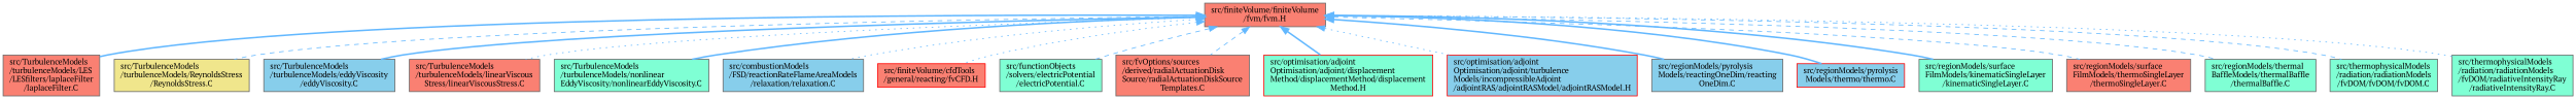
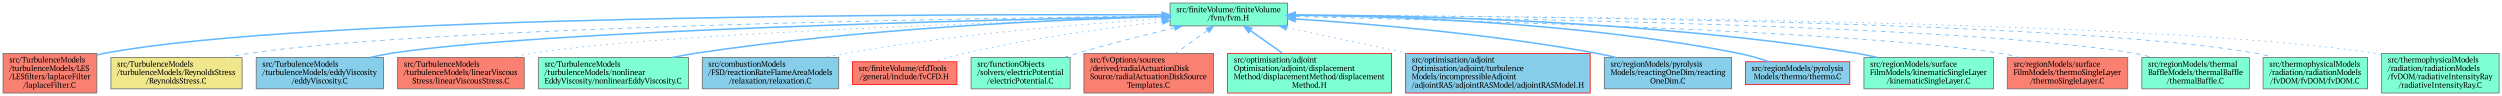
  digraph {
    fontname="PT Serif"
    node [color=grey40 fillcolor=aquamarine fontname="PT Serif" fontsize=10 shape=box style=filled]
    edge [color=steelblue1 dir=back fontname="PT Serif" fontsize=10 labelfontname=Helvetica labelfontsize=10 style=bold]
-   n1 [color=gray40 fillcolor=salmon fontcolor=black height=0.2 label="src/finiteVolume/finiteVolume\l/fvm/fvm.H" width=0.4]
+   n1 [color=gray40 fontcolor=black height=0.2 label="src/finiteVolume/finiteVolume\l/fvm/fvm.H" width=0.4]
    n2 [fillcolor=salmon height=0.2 label="src/TurbulenceModels\l/turbulenceModels/LES\l/LESfilters/laplaceFilter\l/laplaceFilter.C" width=0.4]
    n3 [fillcolor=khaki height=0.2 label="src/TurbulenceModels\l/turbulenceModels/ReynoldsStress\l/ReynoldsStress.C" width=0.4]
    n4 [fillcolor=skyblue height=0.2 label="src/TurbulenceModels\l/turbulenceModels/eddyViscosity\l/eddyViscosity.C" width=0.4]
    n5 [fillcolor=salmon height=0.2 label="src/TurbulenceModels\l/turbulenceModels/linearViscous\lStress/linearViscousStress.C" width=0.4]
    n6 [height=0.2 label="src/TurbulenceModels\l/turbulenceModels/nonlinear\lEddyViscosity/nonlinearEddyViscosity.C" width=0.4]
    n7 [fillcolor=skyblue height=0.2 label="src/combustionModels\l/FSD/reactionRateFlameAreaModels\l/relaxation/relaxation.C" width=0.4]
-   n8 [color=red fillcolor=salmon height=0.2 label="src/finiteVolume/cfdTools\l/general/reacting/fvCFD.H" width=0.4]
+   n8 [color=red fillcolor=salmon height=0.2 label="src/finiteVolume/cfdTools\l/general/include/fvCFD.H" width=0.4]
    n9 [height=0.2 label="src/functionObjects\l/solvers/electricPotential\l/electricPotential.C" width=0.4]
    n10 [fillcolor=salmon height=0.2 label="src/fvOptions/sources\l/derived/radialActuationDisk\lSource/radialActuationDiskSource\lTemplates.C" width=0.4]
    n11 [color=red height=0.2 label="src/optimisation/adjoint\lOptimisation/adjoint/displacement\lMethod/displacementMethod/displacement\lMethod.H" width=0.4]
    n12 [color=red fillcolor=skyblue height=0.2 label="src/optimisation/adjoint\lOptimisation/adjoint/turbulence\lModels/incompressibleAdjoint\l/adjointRAS/adjointRASModel/adjointRASModel.H" width=0.4]
    n13 [fillcolor=skyblue height=0.2 label="src/regionModels/pyrolysis\lModels/reactingOneDim/reacting\lOneDim.C" width=0.4]
    n14 [color=red fillcolor=skyblue height=0.2 label="src/regionModels/pyrolysis\lModels/thermo/thermo.C" width=0.4]
    n15 [height=0.2 label="src/regionModels/surface\lFilmModels/kinematicSingleLayer\l/kinematicSingleLayer.C" width=0.4]
    n16 [fillcolor=salmon height=0.2 label="src/regionModels/surface\lFilmModels/thermoSingleLayer\l/thermoSingleLayer.C" width=0.4]
    n17 [height=0.2 label="src/regionModels/thermal\lBaffleModels/thermalBaffle\l/thermalBaffle.C" width=0.4]
    n18 [height=0.2 label="src/thermophysicalModels\l/radiation/radiationModels\l/fvDOM/fvDOM/fvDOM.C" width=0.4]
    n19 [height=0.2 label="src/thermophysicalModels\l/radiation/radiationModels\l/fvDOM/radiativeIntensityRay\l/radiativeIntensityRay.C" width=0.4]
    n1 -> n2
    n1 -> n3 [style=dashed]
    n1 -> n4
    n1 -> n5 [style=dotted]
    n1 -> n6
    n1 -> n7 [style=dotted]
    n1 -> n8 [style=dotted]
    n1 -> n9 [style=dashed]
    n1 -> n10 [style=dashed]
    n1 -> n11
    n1 -> n12 [style=dotted]
    n1 -> n13
    n1 -> n14
    n1 -> n15
    n1 -> n16 [style=dashed]
    n1 -> n17 [style=dashed]
    n1 -> n18 [style=dashed]
    n1 -> n19 [style=dotted]
  }
